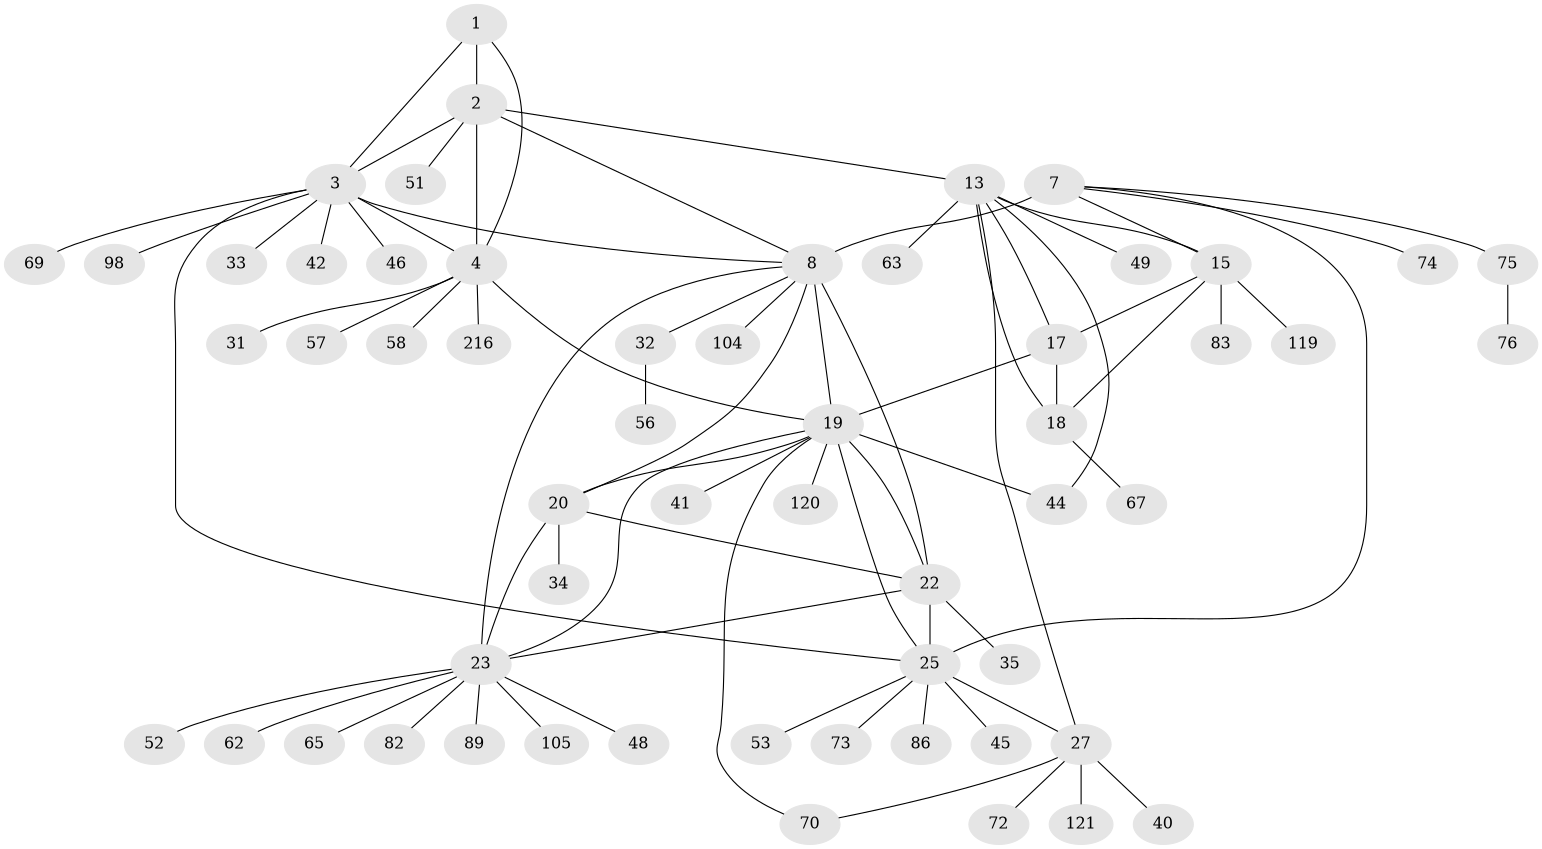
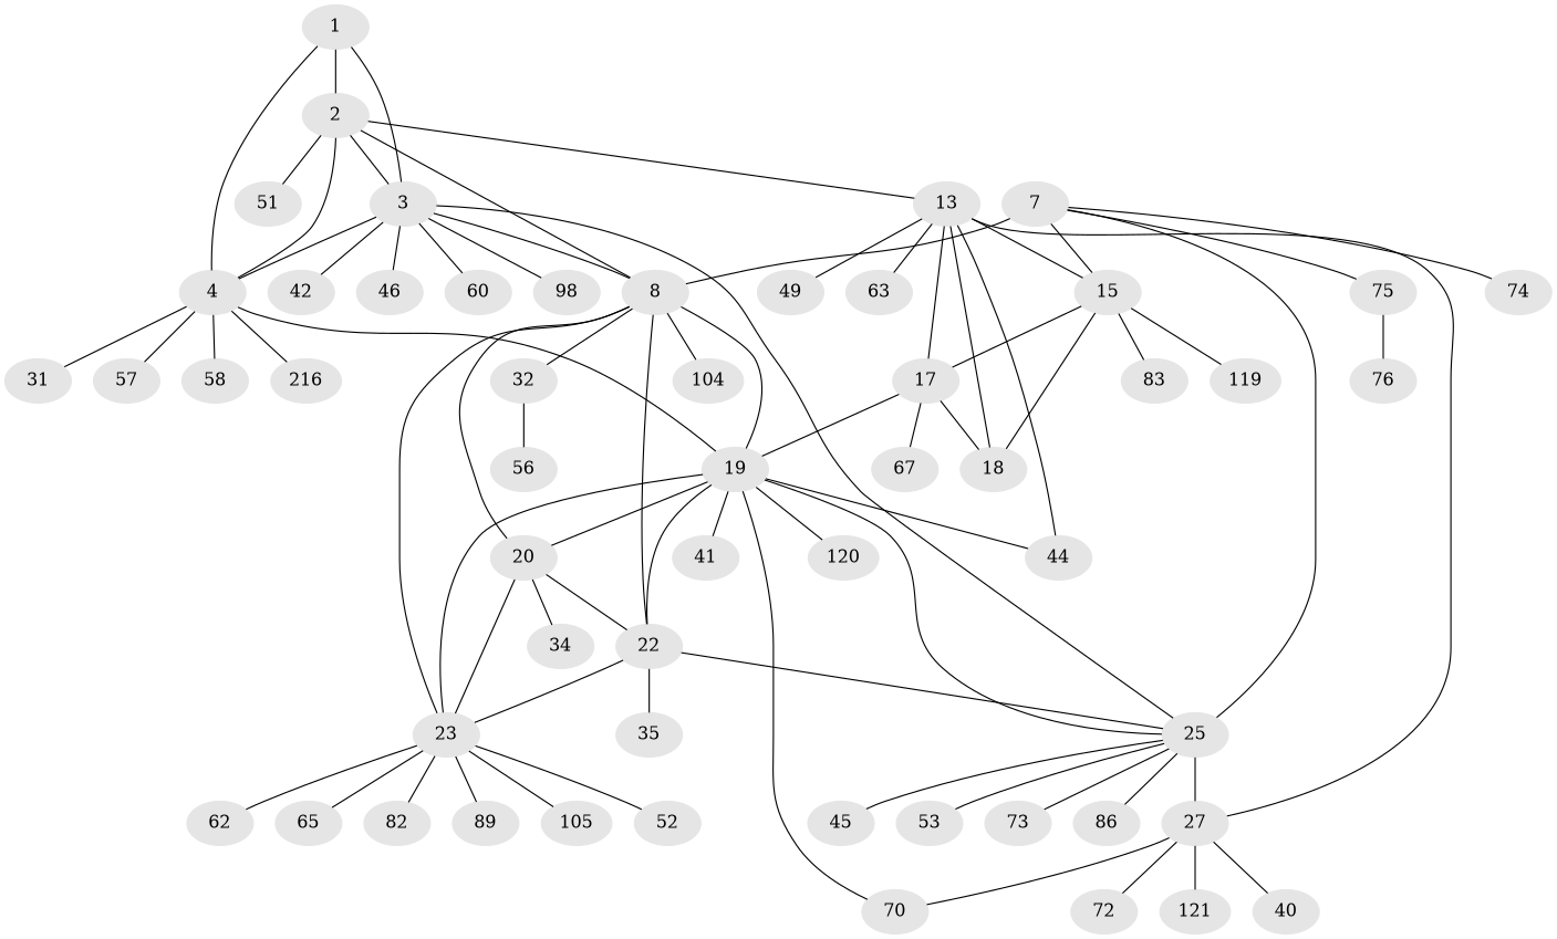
  graph {
    node [color=gray90 style=filled]
    1 [super="+43"]
    2
    3 [super="+5"]
    4 [super="+47+6+69+71+118+94"]
    8 [super="+24+11+107+78"]
    13 [super="+14+16"]
    51 [super="+59"]
    25 [super="+26+28"]
-   33
    42
    46
-   60 [label=69]
+   60
    98
    19 [super="+36+21+79+115+102"]
    31
    57
    58
    n18 [label=216]
    20
    22
    23
    32
    104
    15 [super="+77"]
    17
    18 [super="+95+117"]
    27 [super="+68+29"]
    44 [super="+111+109"]
    49
    63
    45
    53
    73
    86
    41
    70
    120
    7 [super="+55+9+88+112+90+80+10"]
    74 [super="+106"]
    75
    83
    119
    76
    34
    35
-   48
    52
    62
    65
    82
    89
    105
    56 [super="+93"]
    67
    40
    72
    121
    1 -- 2
    1 -- 3 [weight=2]
    1 -- 4 [weight=2]
    2 -- 3 [weight=2]
    2 -- 4 [weight=2]
    2 -- 8
    2 -- 13
    2 -- 51
    3 -- 4 [weight=4]
    3 -- 8
    3 -- 25
-   3 -- 33
    3 -- 42
    3 -- 46
    3 -- 60
    3 -- 98
    4 -- 19
    4 -- 31
    4 -- 57
    4 -- 58
    4 -- n18
    8 -- 19 [weight=2]
    8 -- 20
    8 -- 22
    8 -- 23
    8 -- 32
    8 -- 104
    13 -- 15 [weight=3]
    13 -- 17 [weight=3]
    13 -- 18 [weight=3]
    13 -- 27
    13 -- 44
    13 -- 49
    13 -- 63
    25 -- 27 [weight=8]
    25 -- 45
    25 -- 53
    25 -- 73
    25 -- 86
    19 -- 25 [weight=2]
    19 -- 20 [weight=2]
    19 -- 22 [weight=2]
    19 -- 23 [weight=2]
    19 -- 44
    19 -- 41
    19 -- 70
    19 -- 120
    20 -- 22
    20 -- 23
    20 -- 34
    22 -- 25
    22 -- 23
    22 -- 35
-   23 -- 48
    23 -- 52
    23 -- 62
    23 -- 65
    23 -- 82
    23 -- 89
    23 -- 105
    32 -- 56
    15 -- 17
    15 -- 18
    15 -- 83
    15 -- 119
    17 -- 19
    17 -- 18
-   18 -- 67
+   17 -- 67
    27 -- 70
    27 -- 40
    27 -- 72
    27 -- 121
    7 -- 8 [weight=8]
    7 -- 25
    7 -- 15
    7 -- 74
    7 -- 75
    75 -- 76
  }
